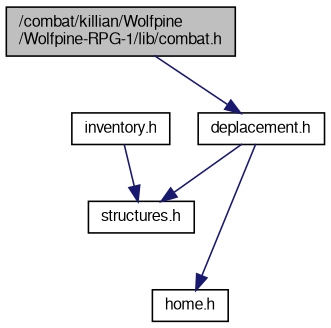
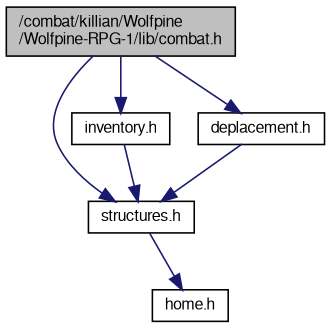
  digraph {
    node [color=black fillcolor=white fontname=FreeSans fontsize=10 shape=record style=filled]
    edge [color=midnightblue fontname=FreeSans fontsize=10 labelfontname=FreeSans labelfontsize=10 style=solid]
    n1 [fillcolor=grey75 fontcolor=black height=0.2 label="/combat/killian/Wolfpine\l/Wolfpine-RPG-1/lib/combat.h" width=0.4]
    n2 [height=0.2 label="structures.h" width=0.4]
    n3 [height=0.2 label="inventory.h" width=0.4]
    n4 [height=0.2 label="deplacement.h" width=0.4]
    n5 [height=0.2 label="home.h" width=0.4]
+   n1 -> n2
+   n1 -> n3
    n1 -> n4
    n3 -> n2
    n4 -> n2
-   n4 -> n5
+   n2 -> n5
  }
